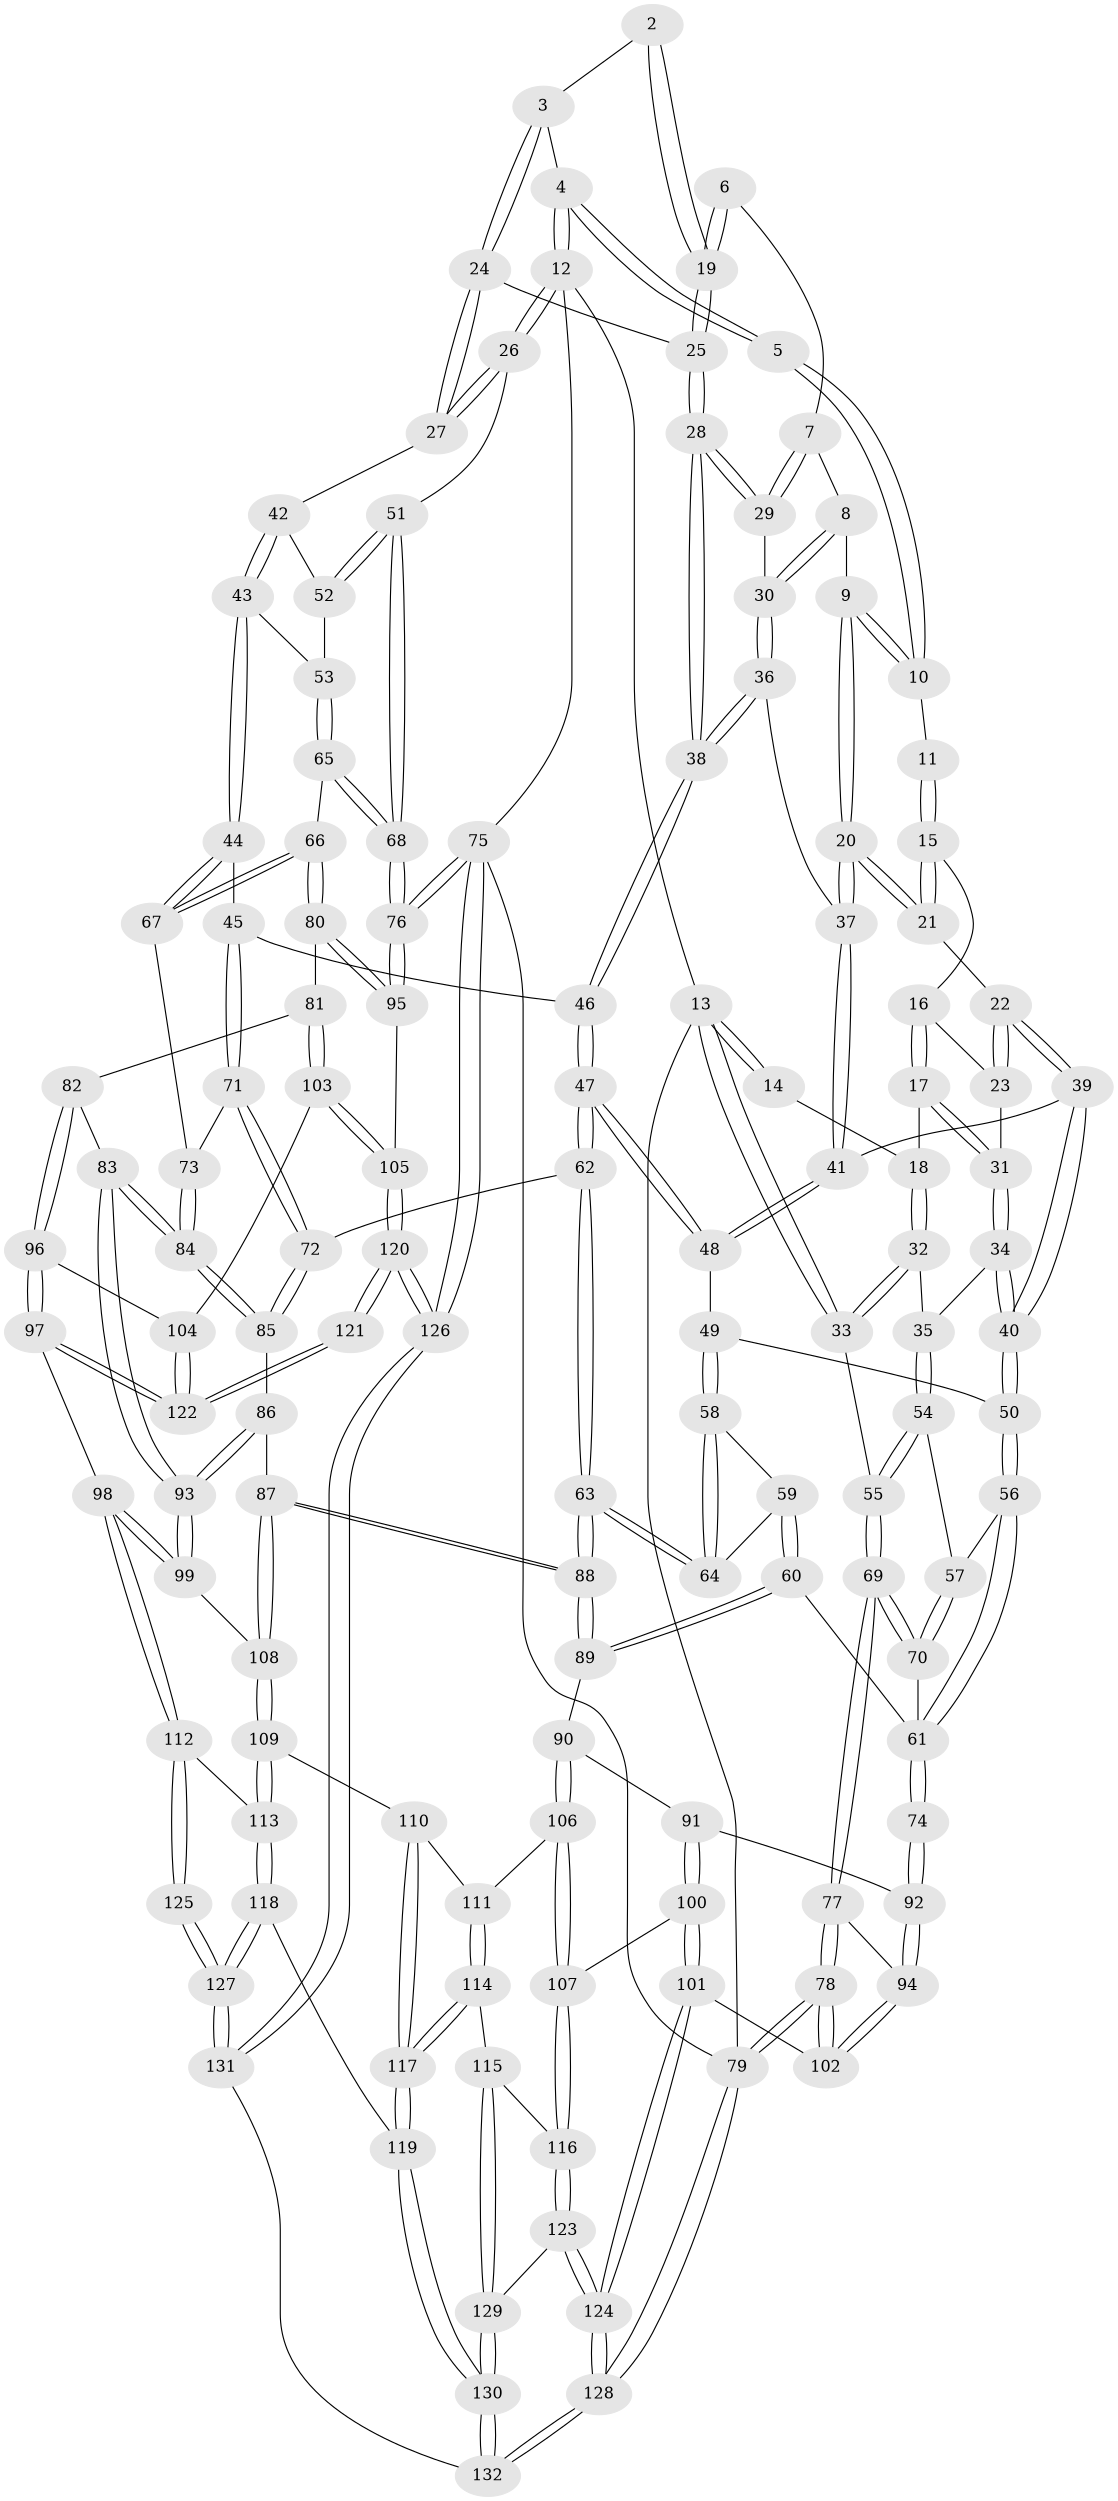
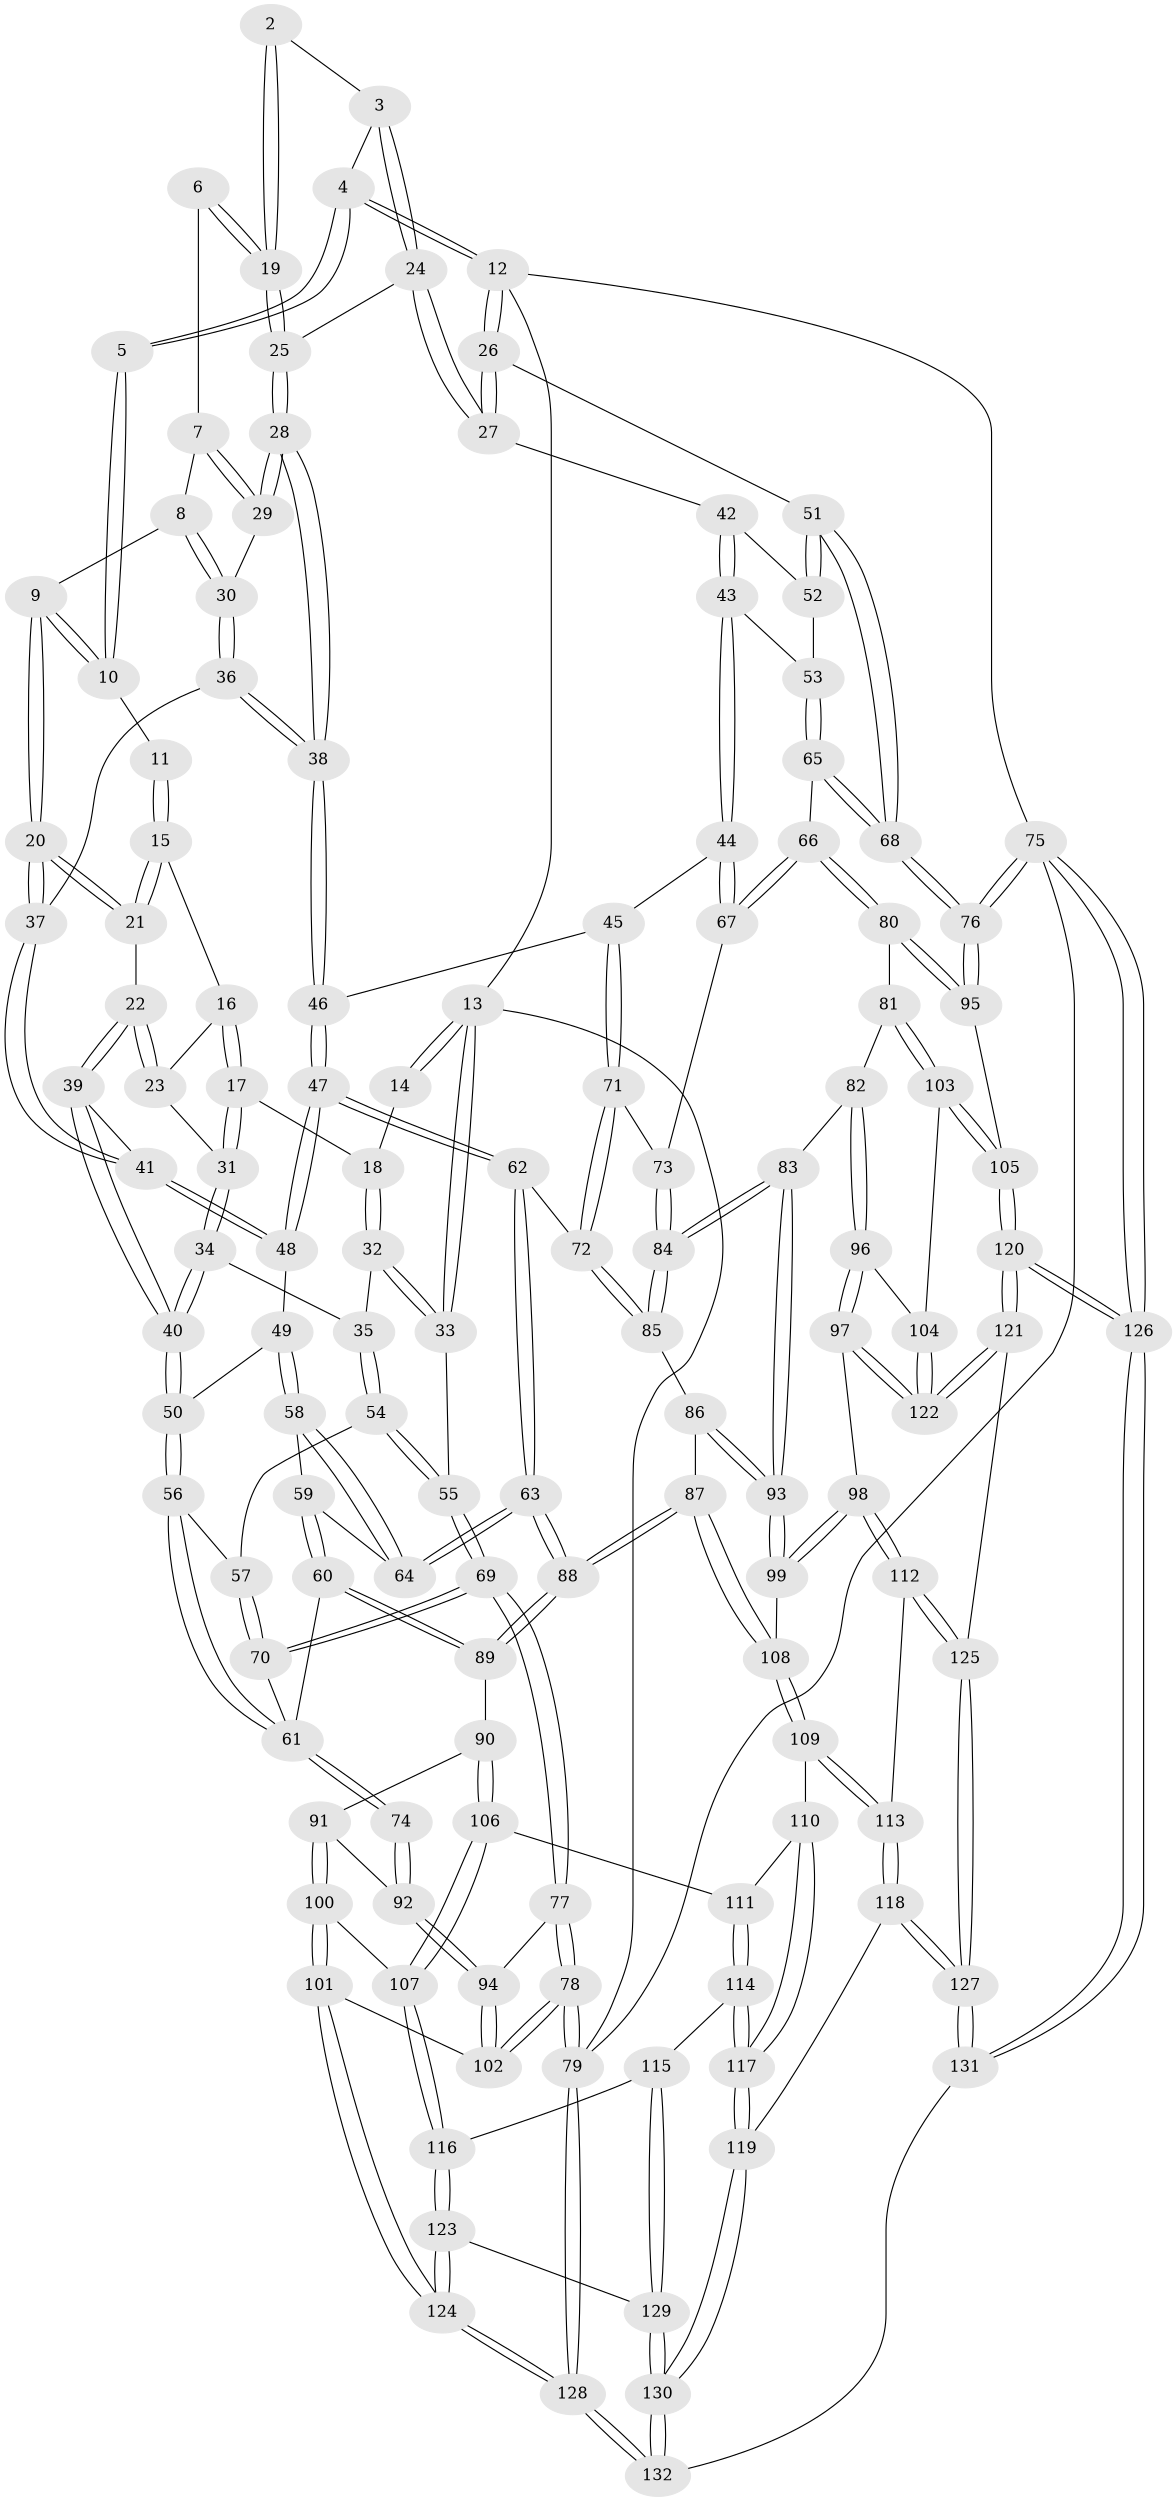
  graph {
    node [color=gray90 style=filled]
    2
    3
    19
    6
    7
    4
    24
    25
    5
    12
    27
    10
    13
    26
    75
    11
    8
    29
    9
    30
    20
    36
    21
    37
    15
    16
    14
    33
    79
    51
    76
    126
    18
    55
    128
    32
    17
    23
    22
    31
    34
    35
    28
    41
    39
    40
    42
    38
    52
    68
    43
    46
    54
    69
    50
    57
    48
    47
    56
    49
    44
    53
    45
    67
    65
    71
    73
    72
    62
    63
    58
    59
    64
    61
    66
    70
    77
    74
    60
    89
    90
    92
    88
    85
    80
    95
    81
    84
    78
    94
    86
    131
    105
    102
    132
    82
    103
    83
    96
    104
    93
    97
    99
    87
    108
    109
    91
    106
    100
    107
    111
    101
    120
    98
    122
    112
    113
    125
    124
    116
    121
    114
    123
    110
    117
    118
    119
    115
    127
    129
    130
    2 -- 3
    2 -- 19
    2 -- 19
    3 -- 4
    3 -- 24
    3 -- 24
    19 -- 25
    19 -- 25
    6 -- 19
    6 -- 19
    6 -- 7
    7 -- 8
    7 -- 29
    7 -- 29
    4 -- 5
    4 -- 5
    4 -- 12
    4 -- 12
    24 -- 25
    24 -- 27
    24 -- 27
    25 -- 28
    25 -- 28
    5 -- 10
    5 -- 10
    12 -- 13
    12 -- 26
    12 -- 26
    12 -- 75
    27 -- 42
    10 -- 11
    13 -- 14
    13 -- 14
    13 -- 33
    13 -- 33
    13 -- 79
    26 -- 27
    26 -- 27
    26 -- 51
    75 -- 79
    75 -- 76
    75 -- 76
    75 -- 126
    75 -- 126
    11 -- 15
    11 -- 15
    8 -- 9
    8 -- 30
    8 -- 30
    29 -- 30
    9 -- 10
    9 -- 10
    9 -- 20
    9 -- 20
    30 -- 36
    30 -- 36
    20 -- 21
    20 -- 21
    20 -- 37
    20 -- 37
    36 -- 37
    36 -- 38
    36 -- 38
    21 -- 22
    37 -- 41
    37 -- 41
    15 -- 21
    15 -- 21
    15 -- 16
    16 -- 17
    16 -- 17
    16 -- 23
    14 -- 18
    33 -- 55
    79 -- 128
    79 -- 128
    51 -- 52
    51 -- 52
    51 -- 68
    51 -- 68
    76 -- 95
    76 -- 95
    126 -- 131
    126 -- 131
    18 -- 32
    18 -- 32
    55 -- 69
    55 -- 69
    128 -- 132
    128 -- 132
    32 -- 33
    32 -- 33
    32 -- 35
    17 -- 18
    17 -- 31
    17 -- 31
    23 -- 31
    22 -- 23
    22 -- 23
    22 -- 39
    22 -- 39
    31 -- 34
    31 -- 34
    34 -- 35
    34 -- 40
    34 -- 40
    35 -- 54
    35 -- 54
    28 -- 29
    28 -- 29
    28 -- 38
    28 -- 38
    41 -- 48
    41 -- 48
    39 -- 41
    39 -- 40
    39 -- 40
    40 -- 50
    40 -- 50
    42 -- 52
    42 -- 43
    42 -- 43
    38 -- 46
    38 -- 46
    52 -- 53
    68 -- 76
    68 -- 76
    43 -- 44
    43 -- 44
    43 -- 53
    46 -- 47
    46 -- 47
    54 -- 55
    54 -- 55
    54 -- 57
    69 -- 70
    69 -- 70
    69 -- 77
    69 -- 77
    50 -- 56
    50 -- 56
    57 -- 70
    57 -- 70
    48 -- 49
    47 -- 48
    47 -- 48
    47 -- 62
    47 -- 62
    56 -- 57
    56 -- 61
    56 -- 61
    49 -- 50
    49 -- 58
    49 -- 58
    44 -- 45
    44 -- 67
    44 -- 67
    53 -- 65
    53 -- 65
    45 -- 46
    45 -- 71
    45 -- 71
    67 -- 73
    65 -- 68
    65 -- 68
    65 -- 66
    71 -- 73
    71 -- 72
    71 -- 72
    73 -- 84
    73 -- 84
    72 -- 85
    72 -- 85
    62 -- 72
    62 -- 63
    62 -- 63
    63 -- 64
    63 -- 64
    63 -- 88
    63 -- 88
    58 -- 59
    58 -- 64
    58 -- 64
    59 -- 64
    59 -- 60
    59 -- 60
    61 -- 74
    61 -- 74
    66 -- 67
    66 -- 67
    66 -- 80
    66 -- 80
    70 -- 61
    77 -- 78
    77 -- 78
    77 -- 94
    74 -- 92
    74 -- 92
    60 -- 61
    60 -- 89
    60 -- 89
    89 -- 90
    90 -- 91
    90 -- 106
    90 -- 106
    92 -- 94
    92 -- 94
    88 -- 89
    88 -- 89
    85 -- 86
    80 -- 95
    80 -- 95
    80 -- 81
    95 -- 105
    81 -- 82
    81 -- 103
    81 -- 103
    84 -- 85
    84 -- 85
    78 -- 79
    78 -- 79
    78 -- 102
    78 -- 102
    94 -- 102
    94 -- 102
    86 -- 93
    86 -- 93
    86 -- 87
    131 -- 132
    105 -- 120
    105 -- 120
    82 -- 83
    82 -- 96
    82 -- 96
    103 -- 105
    103 -- 105
    103 -- 104
    83 -- 84
    83 -- 84
    83 -- 93
    83 -- 93
    96 -- 104
    96 -- 97
    96 -- 97
    104 -- 122
    104 -- 122
    93 -- 99
    93 -- 99
    97 -- 98
    97 -- 122
    97 -- 122
    99 -- 108
    87 -- 88
    87 -- 88
    87 -- 108
    87 -- 108
    108 -- 109
    108 -- 109
    109 -- 113
    109 -- 113
    109 -- 110
    91 -- 92
    91 -- 100
    91 -- 100
    106 -- 107
    106 -- 107
    106 -- 111
    100 -- 107
    100 -- 101
    100 -- 101
    107 -- 116
    107 -- 116
    111 -- 114
    111 -- 114
    101 -- 102
    101 -- 124
    101 -- 124
    120 -- 126
    120 -- 126
    120 -- 121
    120 -- 121
    98 -- 99
    98 -- 99
    98 -- 112
    98 -- 112
    112 -- 113
    112 -- 125
    112 -- 125
    113 -- 118
    113 -- 118
    125 -- 127
    125 -- 127
    124 -- 128
    124 -- 128
    116 -- 123
    116 -- 123
    121 -- 122
    121 -- 122
+   121 -- 125
    114 -- 117
    114 -- 117
    114 -- 115
    123 -- 124
    123 -- 124
    123 -- 129
    110 -- 111
    110 -- 117
    110 -- 117
    117 -- 119
    117 -- 119
    118 -- 119
    118 -- 127
    118 -- 127
    119 -- 130
    119 -- 130
    115 -- 116
    115 -- 129
    115 -- 129
    127 -- 131
    127 -- 131
    129 -- 130
    129 -- 130
    130 -- 132
    130 -- 132
  }
